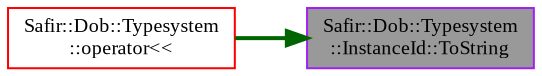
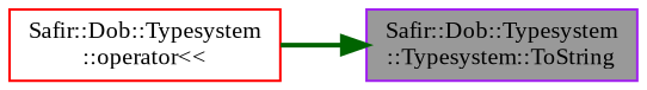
  digraph {
    rankdir=RL
    fontname="Liberation Serif"
    node [fontname="Liberation Serif" fontsize=10 shape=box style=filled]
-   n1 [color=purple fillcolor=grey60 fontcolor=black height=0.2 label="Safir::Dob::Typesystem\l::InstanceId::ToString" width=0.4]
+   n1 [color=purple fillcolor=grey60 fontcolor=black height=0.2 label="Safir::Dob::Typesystem\l::Typesystem::ToString" width=0.4]
    n2 [color=red fillcolor=white height=0.2 label="Safir::Dob::Typesystem\l::operator\<\<" width=0.4]
    n1 -> n2 [color=darkgreen dir=back fontname="Liberation Serif" fontsize=10 labelfontname=Helvetica labelfontsize=10 style=bold]
  }
